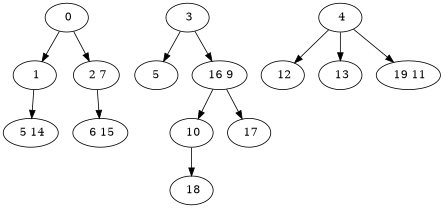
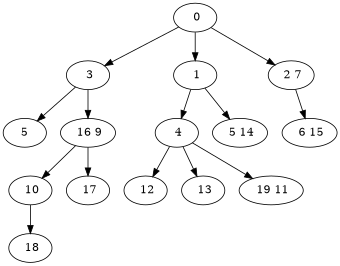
  digraph {
    " 0"
    " 3"
    " 1"
    " 2 7"
    n5 [label=5]
    " 16 9"
    " 4"
    " 5 14"
    " 6 15"
    " 10"
    " 18"
    " 17"
    " 12"
    " 13"
    " 19 11"
+   " 0" -> " 3"
    " 0" -> " 1"
    " 0" -> " 2 7"
    " 3" -> n5
    " 3" -> " 16 9"
+   " 1" -> " 4"
    " 1" -> " 5 14"
    " 2 7" -> " 6 15"
    " 16 9" -> " 10"
    " 16 9" -> " 17"
    " 4" -> " 12"
    " 4" -> " 13"
    " 4" -> " 19 11"
    " 10" -> " 18"
  }
